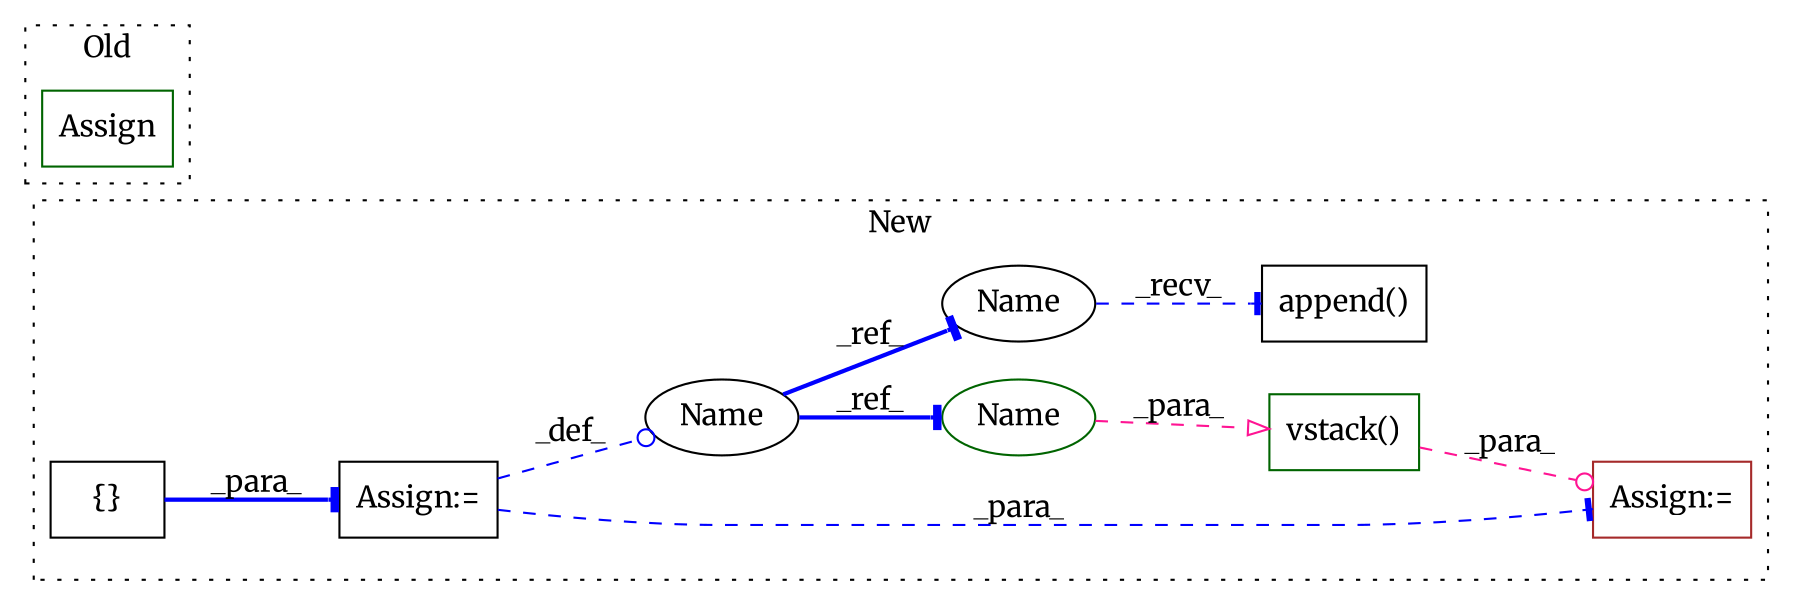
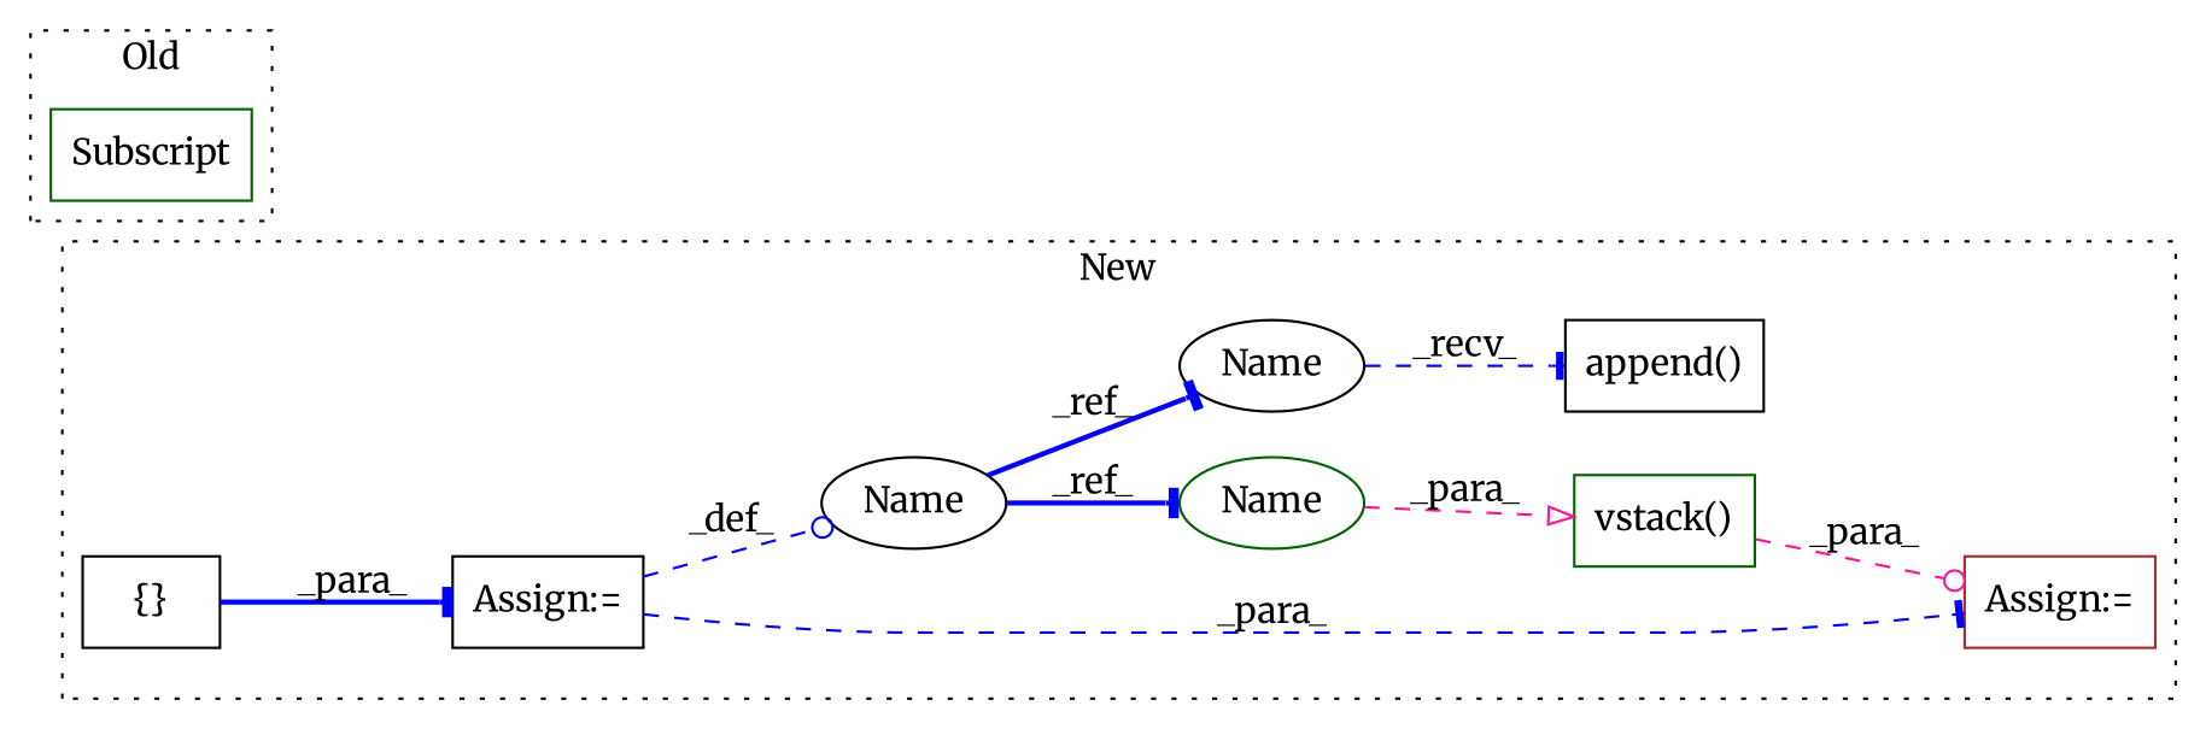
  digraph {
    rankdir=LR
    fontname=Merriweather
    node [a=87 l=7 shape=box color=black fontname=Merriweather]
    edge [color=blue style=dashed arrowhead=tee fontname=Merriweather]
    n1 [a=75 l="10,1" label="vstack()" s="21299,21316" color=darkgreen]
    n2 [a=68 l=3 label="Assign:=" s=21296 color=brown]
    n3 [a=68 l=3 label="Assign:=" s=21194]
    n4 [a=59 l="2,1" label="{}" s="21197,21197"]
    n5 [a=75 l="15,1" label="append()" s="21242,21279"]
    n6 [label=Name s=21187 shape=ellipse]
    n7 [label=Name s=21309 shape=ellipse color=darkgreen]
    n8 [label=Name s=21242 shape=ellipse]
-   n9 [a=63 l="12,0" label=Assign s="21345,0" color=darkgreen]
+   n9 [a=63 l="12,0" label=Subscript s="21345,0" color=darkgreen]
    subgraph cluster_1 {
      label=New
      style=dotted
      n1
      n2
      n3
      n4
      n5
      n6
      n7
      n8
    }
    subgraph cluster_2 {
      label=Old
      style=dotted
      n9
    }
    n1 -> n2 [label=_para_ color=deeppink arrowhead=odot]
    n3 -> n2 [label=_para_]
    n3 -> n6 [label=_def_ arrowhead=odot]
    n4 -> n3 [label=_para_ style=bold]
    n6 -> n7 [label=_ref_ style=bold]
    n6 -> n8 [label=_ref_ style=bold]
    n7 -> n1 [label=_para_ color=deeppink arrowhead=onormal]
    n8 -> n5 [label=_recv_]
  }
